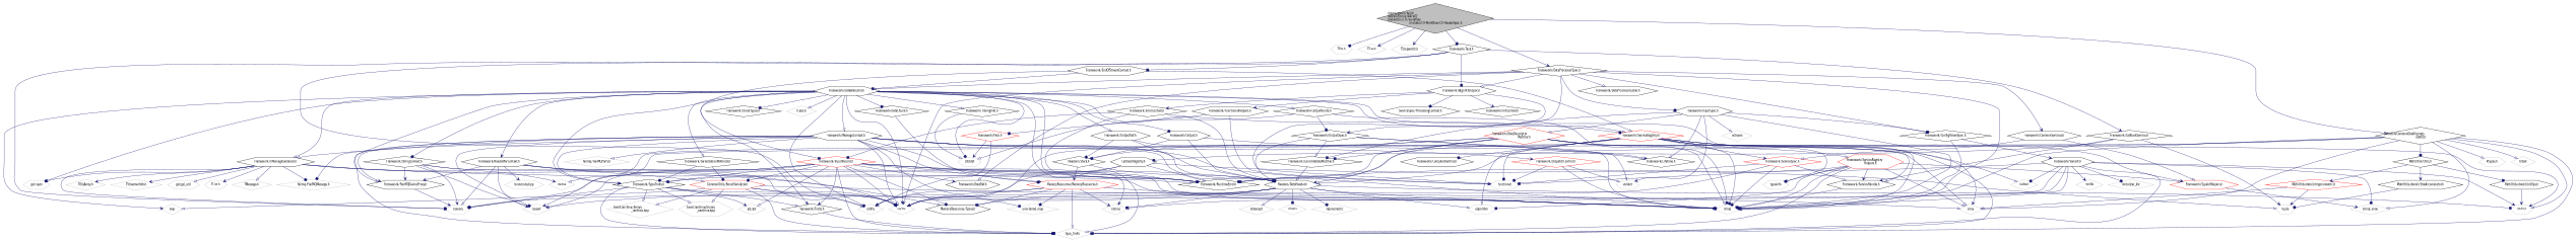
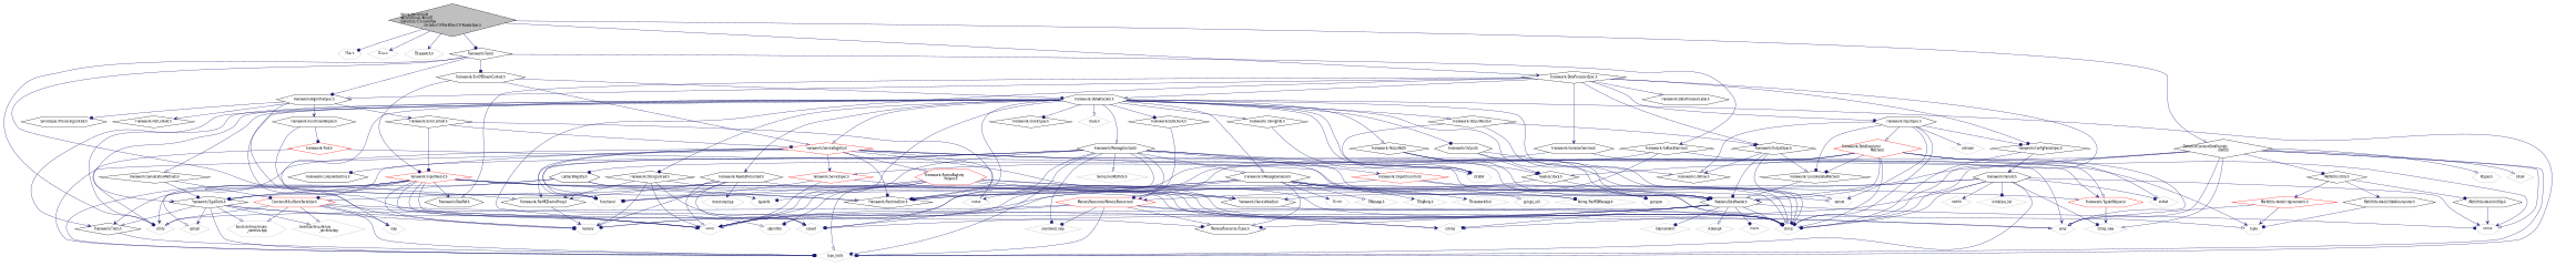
  digraph {
    fontname="Fira Sans"
    node [color=black fontname="Fira Sans" fontsize=10 shape=diamond]
    edge [arrowhead=onormal color=midnightblue fontname="Fira Sans" fontsize=10 labelfontname=Helvetica labelfontsize=10 style=solid]
    n1 [fillcolor=grey75 fontcolor=black height=0.2 label="/home/travis/build\l/AliceO2Group/AliceO2\l/Detectors/CTF/workflow\l/include/CTFWorkflow/CTFReaderSpec.h" style=filled width=0.4]
    n2 [color=grey75 height=0.2 label="TFile.h" shape=hexagon width=0.4]
    n3 [color=grey75 height=0.2 label="TTree.h" width=0.4]
    n4 [color=grey75 height=0.2 label="TStopwatch.h" shape=hexagon width=0.4]
    n5 [height=0.2 label="Framework/DataProcessorSpec.h" width=0.4]
    n6 [height=0.2 label="Framework/Task.h" width=0.4]
    n7 [height=0.2 label="DetectorsCommonDataFormats\l/DetID.h" width=0.4]
    n8 [height=0.2 label="Framework/AlgorithmSpec.h" shape=hexagon width=0.4]
    n9 [height=0.2 label="Framework/DataRef.h" shape=hexagon width=0.4]
    n10 [color=grey75 height=0.2 label=vector width=0.4]
    n11 [color=grey75 height=0.2 label=string width=0.4]
    n12 [height=0.2 label="Framework/ConfigParamSpec.h" width=0.4]
    n13 [height=0.2 label="Framework/DataProcessorLabel.h" shape=hexagon width=0.4]
    n14 [height=0.2 label="Framework/DataAllocator.h" shape=hexagon width=0.4]
    n15 [height=0.2 label="Framework/OutputSpec.h" width=0.4]
    n16 [height=0.2 label="Framework/InputSpec.h" shape=hexagon width=0.4]
    n17 [height=0.2 label="Framework/CommonServices.h" shape=hexagon width=0.4]
    n18 [color=grey75 height=0.2 label=memory shape=hexagon width=0.4]
    n19 [color=grey75 height=0.2 label=utility width=0.4]
    n20 [height=0.2 label="Framework/CallbackService.h" width=0.4]
    n21 [height=0.2 label="Framework/EndOfStreamContext.h" shape=hexagon width=0.4]
    n22 [color=grey75 height=0.2 label=type_traits width=0.4]
    n23 [height=0.2 label="Headers/DataHeader.h" shape=hexagon width=0.4]
    n24 [color=grey75 height=0.2 label=cassert width=0.4]
    n25 [color=grey75 height=0.2 label=cstdint shape=hexagon width=0.4]
    n26 [color=grey75 height=0.2 label=array width=0.4]
    n27 [color=grey75 height=0.2 label=string_view width=0.4]
    n28 [color=grey75 height=0.2 label="Rtypes.h" shape=hexagon width=0.4]
    n29 [color=grey75 height=0.2 label=bitset width=0.4]
    n30 [height=0.2 label="MathUtils/Utils.h" width=0.4]
    n31 [height=0.2 label="ServiceSpec/ProcessingContext.h" shape=hexagon width=0.4]
    n32 [height=0.2 label="Framework/ErrorContext.h" width=0.4]
    n33 [color=grey75 height=0.2 label=functional shape=hexagon width=0.4]
    n34 [height=0.2 label="Framework/InitContext.h" width=0.4]
    n35 [height=0.2 label="Framework/FunctionalHelpers.h" shape=hexagon width=0.4]
    n36 [height=0.2 label="Framework/Variant.h" shape=hexagon width=0.4]
    n37 [height=0.2 label="Framework/RuntimeError.h" width=0.4]
    n38 [color=red height=0.2 label="Framework/ServiceRegistry.h" width=0.4]
    n39 [height=0.2 label="Framework/TypeTraits.h" width=0.4]
    n40 [height=0.2 label="Framework/Traits.h" width=0.4]
    n41 [color=grey75 height=0.2 label=map width=0.4]
    n42 [color=grey75 height=0.2 label=cstddef shape=hexagon width=0.4]
    n43 [height=0.2 label="Framework/MessageContext.h" shape=hexagon width=0.4]
    n44 [height=0.2 label="Framework/FairMQDeviceProxy.h" shape=hexagon width=0.4]
    n45 [height=0.2 label="Framework/TMessageSerializer.h" shape=hexagon width=0.4]
    n46 [color=grey75 height=0.2 label="gsl/span" shape=hexagon width=0.4]
    n47 [height=0.2 label="Framework/StringContext.h" width=0.4]
    n48 [height=0.2 label="Framework/RawBufferContext.h" shape=hexagon width=0.4]
    n49 [height=0.2 label="Framework/Output.h" shape=hexagon width=0.4]
-   n50 [height=0.2 label="Framework/OutputRef.h" shape=hexagon width=0.4]
+   n50 [height=0.2 label="Framework/OutputRef.h" width=0.4]
    n51 [height=0.2 label="Framework/OutputRoute.h" width=0.4]
    n52 [height=0.2 label="Framework/DataChunk.h" width=0.4]
    n53 [height=0.2 label="Framework/TimingInfo.h" width=0.4]
    n54 [height=0.2 label="Framework/SerializationMethods.h" width=0.4]
    n55 [height=0.2 label="Framework/CheckTypes.h" width=0.4]
    n56 [color=grey75 height=0.2 label="TClass.h" width=0.4]
    n57 [height=0.2 label="Framework/Lifetime.h" width=0.4]
    n58 [height=0.2 label="Framework/ConcreteDataMatcher.h" width=0.4]
    n59 [color=grey75 height=0.2 label=variant shape=hexagon width=0.4]
    n60 [color=red height=0.2 label="Framework/DataDescriptor\lMatcher.h" width=0.4]
    n61 [color=grey75 height=0.2 label=ostream width=0.4]
    n62 [color=red height=0.2 label="Framework/ServiceSpec.h" width=0.4]
    n63 [color=red height=0.2 label="Framework/TypeIdHelpers.h" shape=hexagon width=0.4]
    n64 [color=red height=0.2 label="Framework/InputRecord.h" width=0.4]
    n65 [color=red height=0.2 label="Framework/Pack.h" width=0.4]
    n66 [color=grey75 height=0.2 label="gsl/gsl" width=0.4]
    n67 [height=0.2 label="MemoryResources/Types.h" shape=hexagon width=0.4]
    n68 [color=grey75 height=0.2 label=cstring width=0.4]
    n69 [color=red height=0.2 label="CommonUtils/BoostSerializer.h" shape=hexagon width=0.4]
    n70 [color=grey75 height=0.2 label=algorithm shape=hexagon width=0.4]
    n71 [height=0.2 label="Framework/ServiceHandle.h" shape=hexagon width=0.4]
    n72 [color=red height=0.2 label="Framework/ServiceRegistry\lHelpers.h" shape=hexagon width=0.4]
    n73 [color=grey75 height=0.2 label=typeinfo shape=hexagon width=0.4]
    n74 [height=0.2 label="Framework/CompilerBuiltins.h" shape=hexagon width=0.4]
    n75 [color=grey75 height=0.2 label=mutex width=0.4]
    n76 [color=grey75 height=0.2 label="boost/archive/binary\l_iarchive.hpp" width=0.4]
    n77 [color=grey75 height=0.2 label="boost/archive/binary\l_oarchive.hpp" shape=hexagon width=0.4]
    n78 [color=grey75 height=0.2 label=stdexcept width=0.4]
    n79 [color=grey75 height=0.2 label=climits width=0.4]
    n80 [color=grey75 height=0.2 label=trigonometric width=0.4]
    n81 [color=grey75 height=0.2 label=cstdlib width=0.4]
    n82 [color=grey75 height=0.2 label=iosfwd width=0.4]
    n83 [color=grey75 height=0.2 label=initializer_list width=0.4]
    n84 [color=red height=0.2 label="Framework/DispatchControl.h" width=0.4]
    n85 [color=grey75 height=0.2 label="fairmq/FairMQMessage.h" width=0.4]
    n86 [color=red height=0.2 label="MemoryResources/MemoryResources.h" shape=hexagon width=0.4]
    n87 [color=grey75 height=0.2 label=unordered_map width=0.4]
    n88 [color=grey75 height=0.2 label="fairmq/FairMQParts.h" width=0.4]
    n89 [color=grey75 height=0.2 label="TList.h" shape=hexagon width=0.4]
    n90 [color=grey75 height=0.2 label="TMessage.h" width=0.4]
    n91 [color=grey75 height=0.2 label="TObjArray.h" width=0.4]
    n92 [color=grey75 height=0.2 label="TStreamerInfo.h" width=0.4]
    n93 [color=grey75 height=0.2 label="gsl/gsl_util" shape=hexagon width=0.4]
    n94 [color=grey75 height=0.2 label="boost/any.hpp" shape=hexagon width=0.4]
    n95 [height=0.2 label="Headers/Stack.h" width=0.4]
    n96 [height=0.2 label="CallbackRegistry.h" shape=hexagon width=0.4]
    n97 [color=grey75 height=0.2 label=tuple shape=hexagon width=0.4]
    n98 [height=0.2 label="MathUtils/detail/bitOps.h" shape=hexagon width=0.4]
    n99 [height=0.2 label="MathUtils/detail/StatAccumulator.h" shape=hexagon width=0.4]
    n100 [color=red height=0.2 label="MathUtils/detail/trigonometric.h" width=0.4]
    n1 -> n2 [arrowhead=box]
    n1 -> n3 [arrowhead=vee]
    n1 -> n4 [arrowhead=vee]
    n1 -> n5 [arrowhead=vee]
    n1 -> n6 [arrowhead=box]
    n1 -> n7
    n5 -> n8
    n5 -> n9
    n5 -> n10 [arrowhead=vee]
    n5 -> n11 [arrowhead=vee]
    n5 -> n12 [arrowhead=box]
    n5 -> n13
    n5 -> n14
    n5 -> n15 [arrowhead=vee]
    n5 -> n16 [arrowhead=box]
    n5 -> n17 [arrowhead=vee]
    n6 -> n8 [arrowhead=box]
    n6 -> n18 [arrowhead=box]
    n6 -> n19
    n6 -> n20 [arrowhead=vee]
    n6 -> n21 [arrowhead=box]
    n7 -> n11
    n7 -> n22 [arrowhead=box]
    n7 -> n23
    n7 -> n24 [arrowhead=vee]
    n7 -> n25
    n7 -> n26
    n7 -> n27
    n7 -> n28
    n7 -> n29
    n7 -> n30 [arrowhead=box]
    n8 -> n31 [arrowhead=box]
    n8 -> n32 [arrowhead=vee]
    n8 -> n33
    n8 -> n34 [arrowhead=vee]
    n8 -> n35 [arrowhead=vee]
    n12 -> n11 [arrowhead=box]
    n12 -> n36 [arrowhead=vee]
    n14 -> n10 [arrowhead=vee]
    n14 -> n11
    n14 -> n19 [arrowhead=box]
    n14 -> n22
    n14 -> n23
    n14 -> n37 [arrowhead=box]
    n14 -> n38
    n14 -> n39 [arrowhead=vee]
    n14 -> n40 [arrowhead=vee]
    n14 -> n41 [arrowhead=vee]
    n14 -> n42 [arrowhead=box]
    n14 -> n43
    n14 -> n44
    n14 -> n45
    n14 -> n46 [arrowhead=box]
    n14 -> n47 [arrowhead=box]
    n14 -> n48 [arrowhead=vee]
    n14 -> n49 [arrowhead=box]
    n14 -> n50
    n14 -> n51
    n14 -> n52 [arrowhead=box]
    n14 -> n53
    n14 -> n54
    n14 -> n55 [arrowhead=box]
    n14 -> n56
    n15 -> n23 [arrowhead=box]
    n15 -> n57 [arrowhead=vee]
    n15 -> n58
    n15 -> n59
    n16 -> n11 [arrowhead=box]
    n16 -> n12 [arrowhead=box]
    n16 -> n57
    n16 -> n58 [arrowhead=box]
    n16 -> n59 [arrowhead=vee]
    n16 -> n60
    n16 -> n61
    n17 -> n62
    n17 -> n63
    n20 -> n71 [arrowhead=vee]
    n20 -> n96 [arrowhead=box]
    n20 -> n97 [arrowhead=vee]
    n21 -> n14 [arrowhead=box]
    n21 -> n38
    n21 -> n64 [arrowhead=box]
    n23 -> n11
    n23 -> n18
    n23 -> n24
    n23 -> n25 [arrowhead=box]
    n23 -> n67 [arrowhead=box]
    n23 -> n68 [arrowhead=box]
    n23 -> n70
    n23 -> n78
    n23 -> n79 [arrowhead=box]
    n23 -> n80 [arrowhead=box]
    n30 -> n98 [arrowhead=box]
    n30 -> n99 [arrowhead=vee]
    n30 -> n100 [arrowhead=vee]
    n32 -> n37 [arrowhead=vee]
    n32 -> n38 [arrowhead=box]
    n32 -> n64 [arrowhead=box]
    n35 -> n33 [arrowhead=vee]
    n35 -> n65 [arrowhead=box]
    n36 -> n10
    n36 -> n11 [arrowhead=vee]
    n36 -> n22
    n36 -> n25 [arrowhead=vee]
    n36 -> n27 [arrowhead=box]
    n36 -> n37 [arrowhead=box]
    n36 -> n68 [arrowhead=vee]
    n36 -> n81 [arrowhead=vee]
    n36 -> n82 [arrowhead=box]
    n36 -> n83 [arrowhead=box]
    n38 -> n11 [arrowhead=box]
    n38 -> n22
    n38 -> n26 [arrowhead=vee]
    n38 -> n33 [arrowhead=box]
    n38 -> n37 [arrowhead=box]
    n38 -> n62 [arrowhead=vee]
    n38 -> n63 [arrowhead=vee]
    n38 -> n70
    n38 -> n71
    n38 -> n72
    n38 -> n73 [arrowhead=vee]
    n38 -> n74 [arrowhead=box]
    n38 -> n75
    n39 -> n10 [arrowhead=box]
    n39 -> n18 [arrowhead=box]
    n39 -> n22 [arrowhead=box]
    n39 -> n40
    n39 -> n66 [arrowhead=vee]
    n39 -> n76
    n39 -> n77
    n40 -> n22 [arrowhead=vee]
    n43 -> n10
    n43 -> n11
    n43 -> n22 [arrowhead=box]
    n43 -> n23 [arrowhead=box]
    n43 -> n24 [arrowhead=box]
    n43 -> n33
    n43 -> n37
    n43 -> n39 [arrowhead=vee]
    n43 -> n44 [arrowhead=vee]
    n43 -> n45
    n43 -> n84 [arrowhead=vee]
    n43 -> n85 [arrowhead=box]
    n43 -> n86 [arrowhead=vee]
    n43 -> n87 [arrowhead=box]
    n43 -> n88
    n44 -> n18 [arrowhead=vee]
    n45 -> n18 [arrowhead=box]
    n45 -> n37
    n45 -> n46 [arrowhead=vee]
    n45 -> n67
    n45 -> n75 [arrowhead=vee]
    n45 -> n85 [arrowhead=box]
    n45 -> n89 [arrowhead=vee]
    n45 -> n90
    n45 -> n91 [arrowhead=vee]
    n45 -> n92 [arrowhead=vee]
    n45 -> n93
    n47 -> n10
    n47 -> n11 [arrowhead=box]
    n47 -> n18 [arrowhead=vee]
    n47 -> n24
    n47 -> n44 [arrowhead=vee]
    n48 -> n10
    n48 -> n11 [arrowhead=box]
    n48 -> n18
    n48 -> n24 [arrowhead=vee]
    n48 -> n44 [arrowhead=vee]
    n48 -> n69
    n48 -> n94 [arrowhead=vee]
    n49 -> n23 [arrowhead=vee]
    n49 -> n57
    n49 -> n95 [arrowhead=box]
    n50 -> n11
    n50 -> n23 [arrowhead=vee]
    n50 -> n95 [arrowhead=box]
    n51 -> n11 [arrowhead=box]
    n51 -> n15 [arrowhead=box]
    n51 -> n42
    n52 -> n86 [arrowhead=box]
    n53 -> n42
    n54 -> n39 [arrowhead=box]
    n54 -> n69 [arrowhead=box]
    n58 -> n23
    n60 -> n10 [arrowhead=vee]
    n60 -> n11
    n60 -> n23 [arrowhead=vee]
    n60 -> n25 [arrowhead=vee]
    n60 -> n26
    n60 -> n37 [arrowhead=vee]
    n60 -> n58 [arrowhead=box]
    n60 -> n82
    n60 -> n95
    n62 -> n10
-   n62 -> n11 [arrowhead=box]
    n62 -> n33
    n62 -> n71
    n63 -> n27 [arrowhead=vee]
    n64 -> n9 [arrowhead=vee]
    n64 -> n10 [arrowhead=vee]
    n64 -> n11
    n64 -> n18 [arrowhead=box]
    n64 -> n22 [arrowhead=box]
    n64 -> n23 [arrowhead=box]
    n64 -> n24 [arrowhead=vee]
    n64 -> n37
    n64 -> n39 [arrowhead=box]
    n64 -> n40 [arrowhead=vee]
    n64 -> n66
    n64 -> n67 [arrowhead=box]
    n64 -> n68 [arrowhead=vee]
    n64 -> n69 [arrowhead=box]
    n65 -> n19 [arrowhead=vee]
    n65 -> n42 [arrowhead=vee]
    n69 -> n10 [arrowhead=box]
    n69 -> n19
    n69 -> n22 [arrowhead=box]
    n69 -> n26
    n69 -> n41
    n69 -> n76
    n69 -> n77
    n71 -> n11 [arrowhead=box]
    n72 -> n11 [arrowhead=box]
    n72 -> n22
    n72 -> n26
    n72 -> n33 [arrowhead=box]
    n72 -> n63
    n72 -> n70 [arrowhead=box]
    n72 -> n71 [arrowhead=vee]
    n72 -> n73 [arrowhead=box]
    n84 -> n11
    n84 -> n33 [arrowhead=box]
    n84 -> n59
    n86 -> n10
    n86 -> n11
    n86 -> n19
    n86 -> n22
    n86 -> n67
    n86 -> n68 [arrowhead=vee]
    n86 -> n87 [arrowhead=box]
    n95 -> n23
    n95 -> n86 [arrowhead=vee]
    n96 -> n19 [arrowhead=vee]
    n96 -> n37
    n96 -> n39
    n96 -> n97
    n98 -> n25 [arrowhead=vee]
    n99 -> n97 [arrowhead=box]
    n100 -> n26
    n100 -> n97 [arrowhead=vee]
  }
